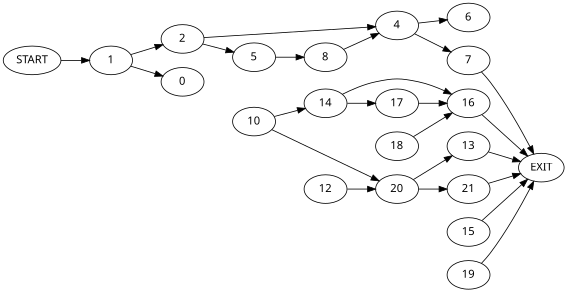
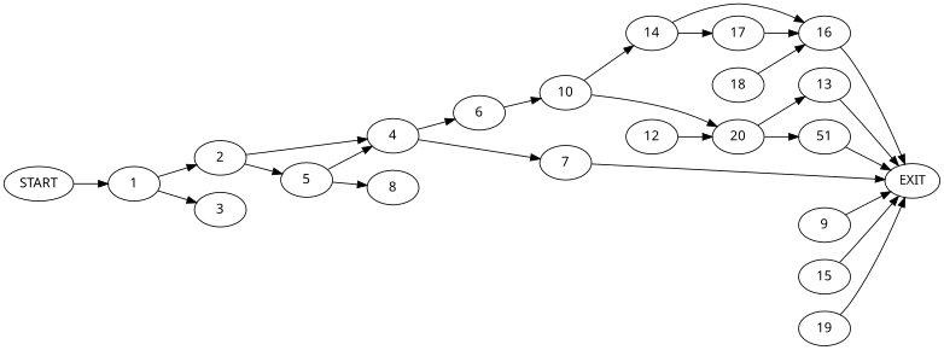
  digraph {
    fontname="Noto Sans"
    rankdir=LR
    node [fontname="Noto Sans"]
    edge [fontname="Noto Sans"]
    n1 [label=START]
    1
    2
-   3 [label=0]
+   3
    n5 [label=EXIT]
    4
    5
    6
    7
    8
    10
+   9
    14
    20
    16
    17
    15
    12
    13
-   21
+   21 [label=51]
    18
    19
    n1 -> 1
    1 -> 2
    1 -> 3
    2 -> 4
    2 -> 5
    4 -> 6
    4 -> 7
    5 -> 8
+   6 -> 10
    7 -> n5
-   8 -> 4
+   5 -> 4
    10 -> 14
    10 -> 20
+   9 -> n5
    14 -> 16
    14 -> 17
    20 -> 13
    20 -> 21
    16 -> n5
    17 -> 16
    15 -> n5
    12 -> 20
    13 -> n5
    21 -> n5
    18 -> 16
    19 -> n5
  }
